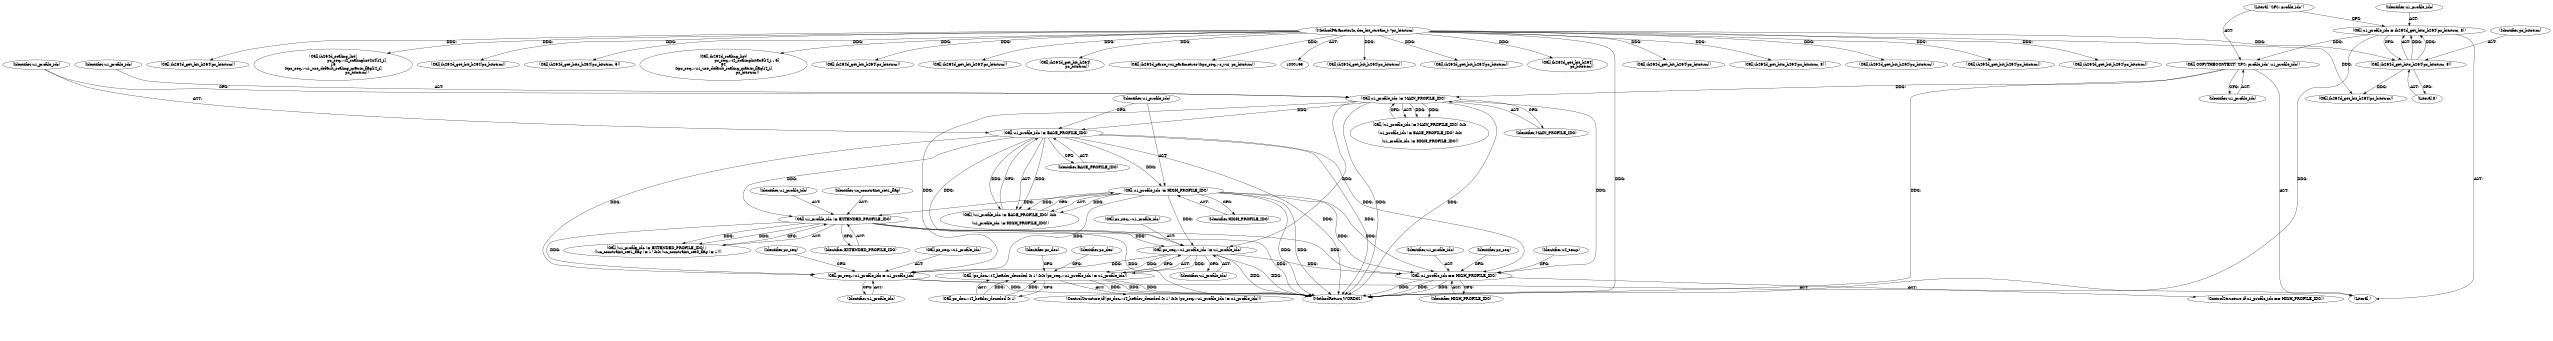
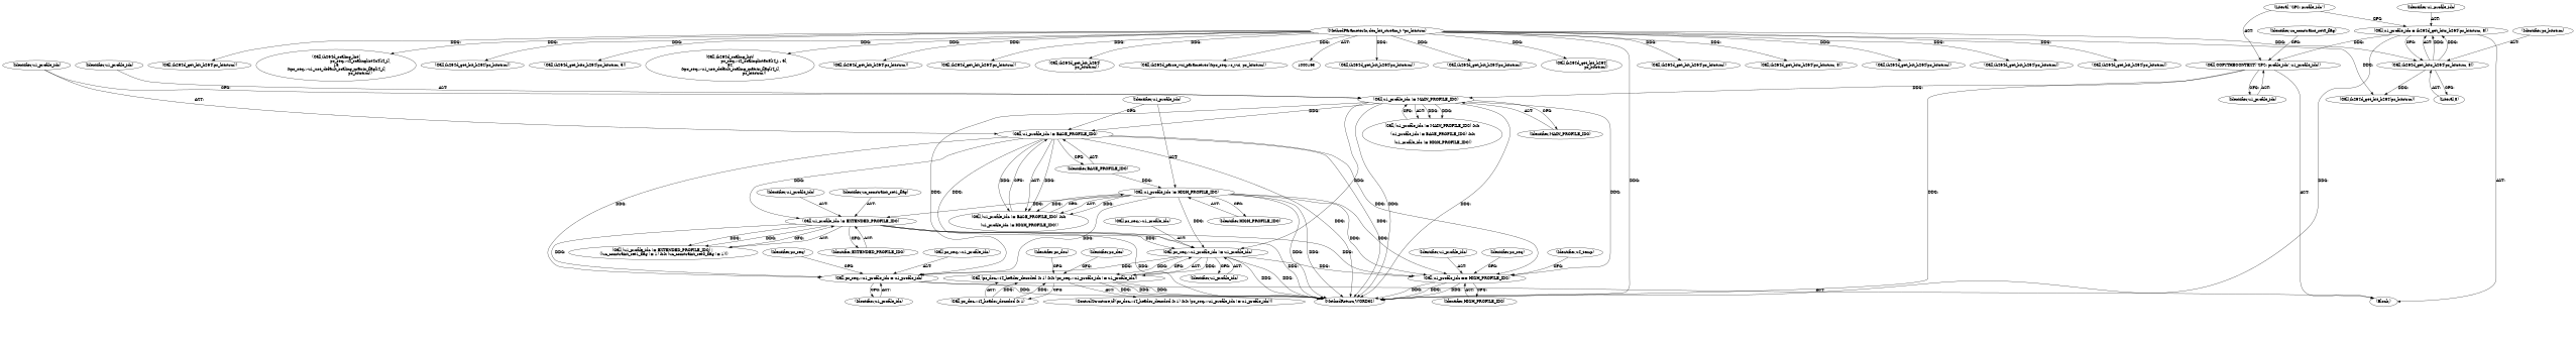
  digraph {
    n1 [label="(Call,ps_seq->u1_profile_idc != u1_profile_idc)"]
    n2 [label="(Call,(ps_dec->i4_header_decoded & 1) && (ps_seq->u1_profile_idc != u1_profile_idc))"]
    n3 [label="(Call,ps_seq->u1_profile_idc = u1_profile_idc)"]
    n4 [label="(Call,u1_profile_idc == HIGH_PROFILE_IDC)"]
    n5 [label="(MethodReturn,WORD32)"]
    n6 [label="(Identifier,u1_profile_idc)"]
    n7 [label="(Call,ps_dec->i4_header_decoded & 1)"]
    n8 [label="(ControlStructure,if((ps_dec->i4_header_decoded & 1) && (ps_seq->u1_profile_idc != u1_profile_idc)))"]
-   n9 [label="(Literal,)"]
+   n9 [label="(Block,)"]
    n10 [label="(Identifier,u1_profile_idc)"]
-   n11 [label="(ControlStructure,if(u1_profile_idc == HIGH_PROFILE_IDC))"]
    n12 [label="(Identifier,HIGH_PROFILE_IDC)"]
    n13 [label="(Call,u1_profile_idc != HIGH_PROFILE_IDC)"]
    n14 [label="(Call,u1_profile_idc != EXTENDED_PROFILE_IDC)"]
    n15 [label="(Identifier,HIGH_PROFILE_IDC)"]
    n16 [label="(Call,(u1_profile_idc != BASE_PROFILE_IDC) &&\n\n (u1_profile_idc != HIGH_PROFILE_IDC))"]
    n17 [label="(Identifier,EXTENDED_PROFILE_IDC)"]
    n18 [label="(Call,(u1_profile_idc != EXTENDED_PROFILE_IDC) ||\n ((uc_constraint_set1_flag != 1) && (uc_constraint_set0_flag != 1)))"]
    n19 [label="(Call,u1_profile_idc != BASE_PROFILE_IDC)"]
    n20 [label="(Identifier,BASE_PROFILE_IDC)"]
    n21 [label="(Call,u1_profile_idc != MAIN_PROFILE_IDC)"]
    n22 [label="(Identifier,MAIN_PROFILE_IDC)"]
    n23 [label="(Call,(u1_profile_idc != MAIN_PROFILE_IDC) &&\n\n (u1_profile_idc != BASE_PROFILE_IDC) &&\n\n (u1_profile_idc != HIGH_PROFILE_IDC))"]
    n24 [label="(Call,COPYTHECONTEXT(\"SPS: profile_idc\",u1_profile_idc))"]
    n25 [label="(Identifier,u1_profile_idc)"]
    n26 [label="(Call,u1_profile_idc = ih264d_get_bits_h264(ps_bitstrm, 8))"]
    n27 [label="(Call,ih264d_get_bits_h264(ps_bitstrm, 8))"]
    n28 [label="(Call,ih264d_get_bit_h264(ps_bitstrm))"]
    n29 [label="(Literal,8)"]
    n30 [label="(MethodParameterIn,dec_bit_stream_t *ps_bitstrm)"]
    n31 [label="(Call,ih264d_get_bit_h264(ps_bitstrm))"]
    n32 [label="(Call,ih264d_get_bit_h264(ps_bitstrm))"]
    n33 [label="(Call,ih264d_get_bit_h264(\n                        ps_bitstrm))"]
    n34 [label="(Call,ih264d_get_bit_h264(ps_bitstrm))"]
    n35 [label="(Call,ih264d_get_bits_h264(ps_bitstrm, 8))"]
    n36 [label="(Call,ih264d_get_bit_h264(ps_bitstrm))"]
    n37 [label="(Call,ih264d_get_bit_h264(ps_bitstrm))"]
    n38 [label="(Call,ih264d_get_bit_h264(ps_bitstrm))"]
    n39 [label="(Call,ih264d_get_bit_h264(ps_bitstrm))"]
    n40 [label="(Call,ih264d_scaling_list(\n                                        ps_seq->i2_scalinglist4x4[i4_i],\n 16,\n &ps_seq->u1_use_default_scaling_matrix_flag[i4_i],\n                                        ps_bitstrm))"]
    n41 [label="(Call,ih264d_get_bit_h264(ps_bitstrm))"]
    n42 [label="(Call,ih264d_get_bits_h264(ps_bitstrm, 5))"]
    n43 [label="(Call,ih264d_scaling_list(\n                                        ps_seq->i2_scalinglist8x8[i4_i - 6],\n 64,\n &ps_seq->u1_use_default_scaling_matrix_flag[i4_i],\n                                        ps_bitstrm))"]
    n44 [label="(Call,ih264d_get_bit_h264(ps_bitstrm))"]
    n45 [label="(Call,ih264d_get_bit_h264(ps_bitstrm))"]
    n46 [label="(Call,ih264d_get_bit_h264(\n                    ps_bitstrm))"]
    n47 [label="(Call,ih264d_parse_vui_parametres(&ps_seq->s_vui, ps_bitstrm))"]
    1000163
    n49 [label="(Identifier,ps_dec)"]
    n50 [label="(Identifier,u4_temp)"]
    n51 [label="(Identifier,u1_profile_idc)"]
    n52 [label="(Literal,\"SPS: profile_idc\")"]
+   n53 [label="(Identifier,uc_constraint_set0_flag)"]
    n54 [label="(Identifier,u1_profile_idc)"]
    n55 [label="(Identifier,u1_profile_idc)"]
    n56 [label="(Identifier,u1_profile_idc)"]
    n57 [label="(Identifier,ps_seq)"]
    n58 [label="(Identifier,u1_profile_idc)"]
    n59 [label="(Call,ps_seq->u1_profile_idc)"]
    n60 [label="(Identifier,ps_bitstrm)"]
    n61 [label="(Identifier,ps_seq)"]
    n62 [label="(Call,ps_seq->u1_profile_idc)"]
    n63 [label="(Identifier,ps_dec)"]
    n64 [label="(Identifier,u1_profile_idc)"]
    n65 [label="(Identifier,uc_constraint_set1_flag)"]
    n1 -> n2 [label="AST: "]
    n1 -> n2 [label="DDG: "]
    n1 -> n2 [label="DDG: "]
    n1 -> n3 [label="DDG: "]
    n1 -> n4 [label="DDG: "]
    n1 -> n5 [label="DDG: "]
    n1 -> n5 [label="DDG: "]
    n1 -> n6 [label="CFG: "]
    n2 -> n1 [label="CFG: "]
    n2 -> n5 [label="DDG: "]
    n2 -> n5 [label="DDG: "]
    n2 -> n5 [label="DDG: "]
    n2 -> n7 [label="CFG: "]
    n2 -> n8 [label="AST: "]
    n3 -> n5 [label="DDG: "]
    n3 -> n9 [label="AST: "]
    n3 -> n10 [label="CFG: "]
    n4 -> n5 [label="DDG: "]
    n4 -> n5 [label="DDG: "]
    n4 -> n5 [label="DDG: "]
-   n4 -> n11 [label="AST: "]
    n4 -> n12 [label="CFG: "]
    n6 -> n1 [label="AST: "]
    n7 -> n2 [label="AST: "]
    n7 -> n2 [label="DDG: "]
    n7 -> n2 [label="DDG: "]
    n10 -> n3 [label="AST: "]
    n12 -> n4 [label="AST: "]
    n13 -> n1 [label="DDG: "]
    n13 -> n3 [label="DDG: "]
    n13 -> n4 [label="DDG: "]
    n13 -> n4 [label="DDG: "]
    n13 -> n5 [label="DDG: "]
    n13 -> n5 [label="DDG: "]
    n13 -> n14 [label="DDG: "]
    n13 -> n15 [label="CFG: "]
    n13 -> n16 [label="AST: "]
    n13 -> n16 [label="DDG: "]
    n13 -> n16 [label="DDG: "]
    n14 -> n1 [label="DDG: "]
    n14 -> n3 [label="DDG: "]
    n14 -> n4 [label="DDG: "]
    n14 -> n5 [label="DDG: "]
    n14 -> n5 [label="DDG: "]
    n14 -> n17 [label="CFG: "]
    n14 -> n18 [label="AST: "]
    n14 -> n18 [label="DDG: "]
    n14 -> n18 [label="DDG: "]
    n15 -> n13 [label="AST: "]
    n16 -> n13 [label="CFG: "]
    n16 -> n19 [label="CFG: "]
    n17 -> n14 [label="AST: "]
    n18 -> n14 [label="CFG: "]
    n19 -> n1 [label="DDG: "]
    n19 -> n3 [label="DDG: "]
    n19 -> n4 [label="DDG: "]
    n19 -> n5 [label="DDG: "]
    n19 -> n5 [label="DDG: "]
-   n19 -> n13 [label="DDG: "]
+   n20 -> n13 [label="DDG: "]
    n19 -> n14 [label="DDG: "]
    n19 -> n16 [label="AST: "]
    n19 -> n16 [label="DDG: "]
    n19 -> n16 [label="DDG: "]
    n19 -> n20 [label="CFG: "]
    n20 -> n19 [label="AST: "]
    n21 -> n1 [label="DDG: "]
    n21 -> n3 [label="DDG: "]
    n21 -> n4 [label="DDG: "]
    n21 -> n5 [label="DDG: "]
    n21 -> n5 [label="DDG: "]
    n21 -> n19 [label="DDG: "]
    n21 -> n22 [label="CFG: "]
    n21 -> n23 [label="AST: "]
    n21 -> n23 [label="DDG: "]
    n21 -> n23 [label="DDG: "]
    n22 -> n21 [label="AST: "]
    n23 -> n21 [label="CFG: "]
    n24 -> n5 [label="DDG: "]
    n24 -> n9 [label="AST: "]
    n24 -> n21 [label="DDG: "]
    n24 -> n25 [label="CFG: "]
    n25 -> n24 [label="AST: "]
    n26 -> n5 [label="DDG: "]
    n26 -> n9 [label="AST: "]
    n26 -> n24 [label="DDG: "]
    n26 -> n27 [label="CFG: "]
    n27 -> n26 [label="AST: "]
    n27 -> n26 [label="DDG: "]
    n27 -> n26 [label="DDG: "]
    n27 -> n28 [label="DDG: "]
    n27 -> n29 [label="CFG: "]
    n29 -> n27 [label="AST: "]
    n30 -> n5 [label="DDG: "]
    n30 -> n27 [label="DDG: "]
    n30 -> n28 [label="DDG: "]
    n30 -> n31 [label="DDG: "]
    n30 -> n32 [label="DDG: "]
    n30 -> n33 [label="DDG: "]
    n30 -> n34 [label="DDG: "]
    n30 -> n35 [label="DDG: "]
    n30 -> n36 [label="DDG: "]
    n30 -> n37 [label="DDG: "]
    n30 -> n38 [label="DDG: "]
    n30 -> n39 [label="DDG: "]
    n30 -> n40 [label="DDG: "]
    n30 -> n41 [label="DDG: "]
    n30 -> n42 [label="DDG: "]
    n30 -> n43 [label="DDG: "]
    n30 -> n44 [label="DDG: "]
    n30 -> n45 [label="DDG: "]
    n30 -> n46 [label="DDG: "]
    n30 -> n47 [label="DDG: "]
    n30 -> 1000163 [label="AST: "]
    n49 -> n2 [label="CFG: "]
    n50 -> n4 [label="CFG: "]
    n51 -> n4 [label="AST: "]
    n52 -> n24 [label="AST: "]
    n52 -> n26 [label="CFG: "]
+   n53 -> n24 [label="CFG: "]
    n54 -> n21 [label="AST: "]
    n55 -> n13 [label="AST: "]
    n55 -> n19 [label="CFG: "]
    n56 -> n19 [label="AST: "]
    n56 -> n21 [label="CFG: "]
    n57 -> n4 [label="CFG: "]
    n58 -> n26 [label="AST: "]
    n59 -> n3 [label="AST: "]
    n60 -> n27 [label="AST: "]
    n61 -> n3 [label="CFG: "]
    n62 -> n1 [label="AST: "]
    n63 -> n2 [label="CFG: "]
    n64 -> n14 [label="AST: "]
    n65 -> n14 [label="AST: "]
  }
